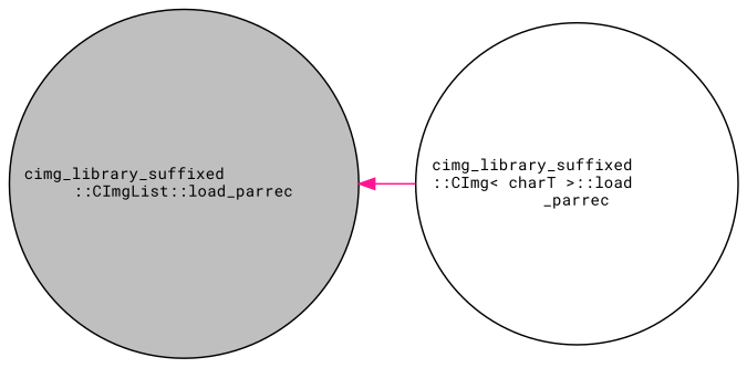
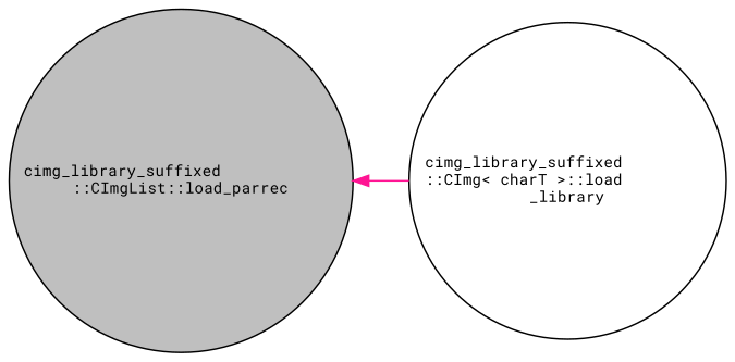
  digraph {
    rankdir=LR
    fontname="Roboto Mono"
    node [color=black fontname="Roboto Mono" fontsize=10 shape=circle style=filled]
    n1 [fillcolor=grey75 fontcolor=black height=0.2 label="cimg_library_suffixed\l::CImgList::load_parrec" width=0.4]
-   n2 [fillcolor=white height=0.2 label="cimg_library_suffixed\l::CImg\< charT \>::load\l_parrec" width=0.4]
+   n2 [fillcolor=white height=0.2 label="cimg_library_suffixed\l::CImg\< charT \>::load\l_library" width=0.4]
    n1 -> n2 [color=deeppink dir=back fontname="Roboto Mono" fontsize=10 labelfontname=Helvetica labelfontsize=10 style=solid]
  }
